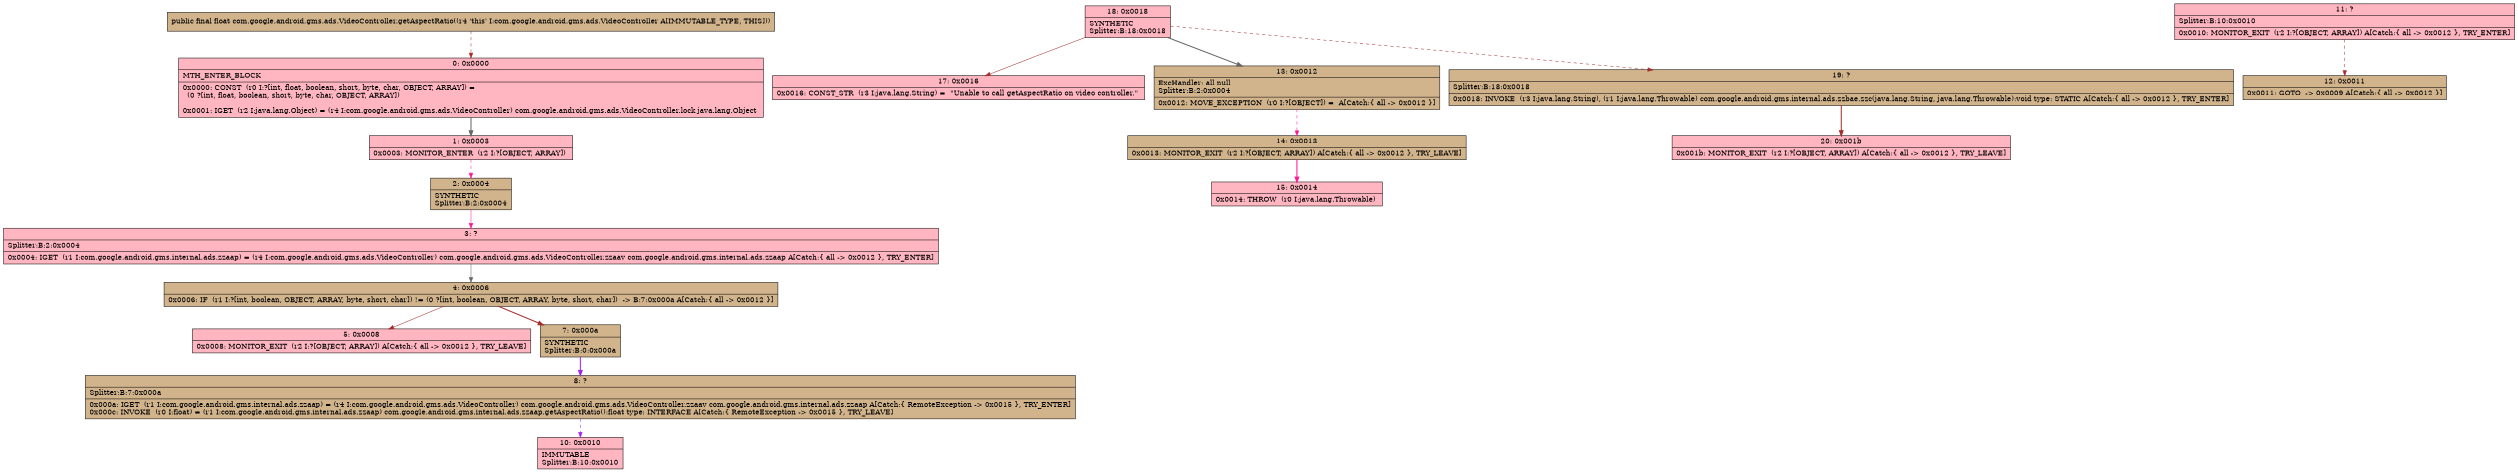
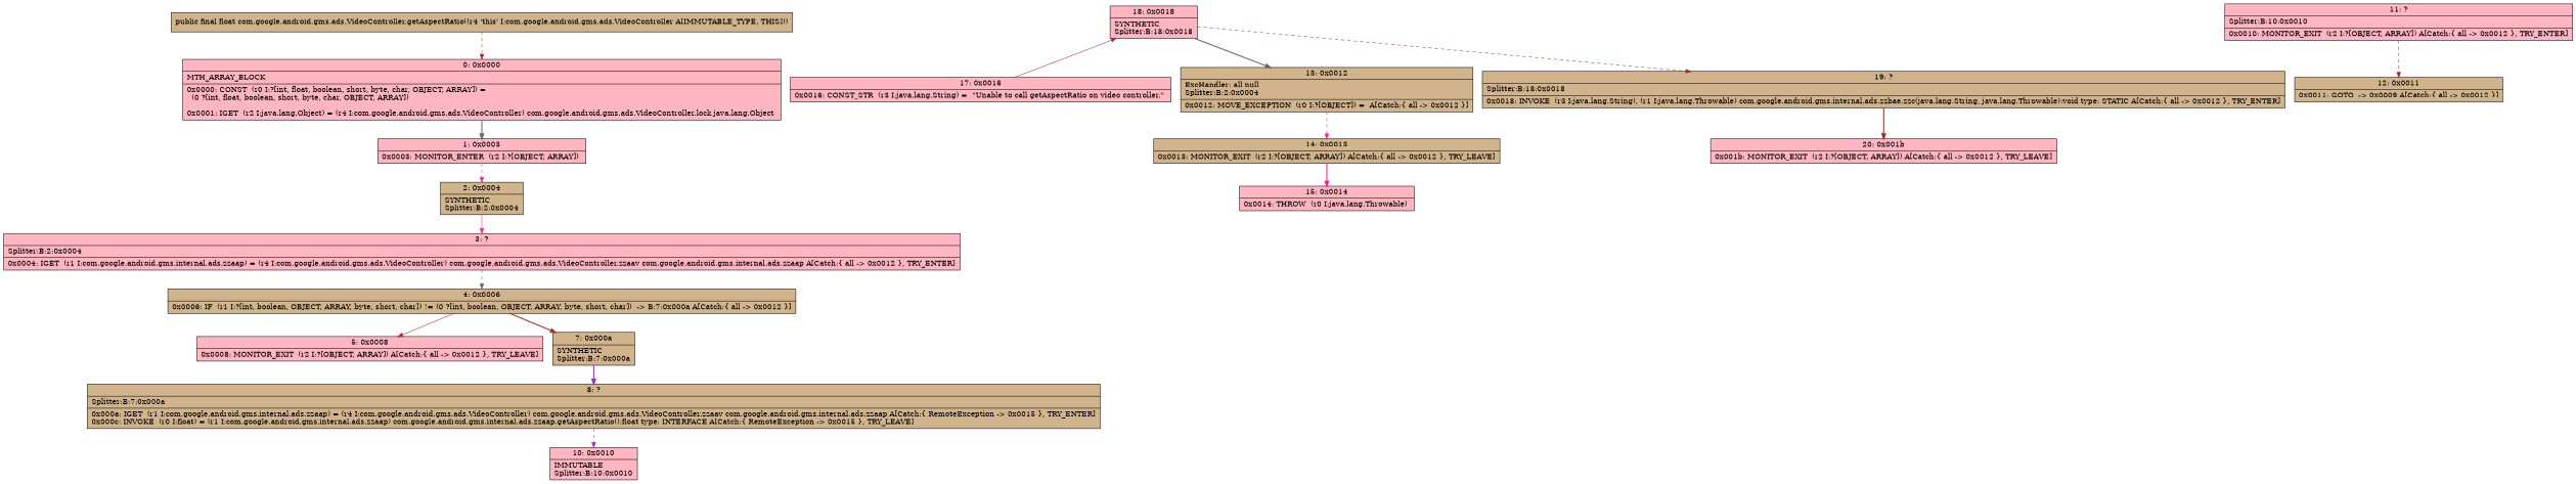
  digraph {
    node [fillcolor=lightpink shape=record style=filled]
    edge [color=brown style=dashed]
-   n1 [label="{0\:\ 0x0000|MTH_ENTER_BLOCK\l|0x0000: CONST  (r0 I:?[int, float, boolean, short, byte, char, OBJECT, ARRAY]) = \l  (0 ?[int, float, boolean, short, byte, char, OBJECT, ARRAY])\l \l0x0001: IGET  (r2 I:java.lang.Object) = (r4 I:com.google.android.gms.ads.VideoController) com.google.android.gms.ads.VideoController.lock java.lang.Object \l}"]
+   n1 [label="{0\:\ 0x0000|MTH_ARRAY_BLOCK\l|0x0000: CONST  (r0 I:?[int, float, boolean, short, byte, char, OBJECT, ARRAY]) = \l  (0 ?[int, float, boolean, short, byte, char, OBJECT, ARRAY])\l \l0x0001: IGET  (r2 I:java.lang.Object) = (r4 I:com.google.android.gms.ads.VideoController) com.google.android.gms.ads.VideoController.lock java.lang.Object \l}"]
    n2 [label="{1\:\ 0x0003|0x0003: MONITOR_ENTER  (r2 I:?[OBJECT, ARRAY]) \l}"]
    n3 [fillcolor=tan label="{2\:\ 0x0004|SYNTHETIC\lSplitter:B:2:0x0004\l}"]
    n4 [label="{3\:\ ?|Splitter:B:2:0x0004\l|0x0004: IGET  (r1 I:com.google.android.gms.internal.ads.zzaap) = (r4 I:com.google.android.gms.ads.VideoController) com.google.android.gms.ads.VideoController.zzaav com.google.android.gms.internal.ads.zzaap A[Catch:\{ all \-\> 0x0012 \}, TRY_ENTER]\l}"]
    n5 [fillcolor=tan label="{4\:\ 0x0006|0x0006: IF  (r1 I:?[int, boolean, OBJECT, ARRAY, byte, short, char]) != (0 ?[int, boolean, OBJECT, ARRAY, byte, short, char])  \-\> B:7:0x000a A[Catch:\{ all \-\> 0x0012 \}]\l}"]
    n6 [fillcolor=tan label="{13\:\ 0x0012|ExcHandler: all null\lSplitter:B:2:0x0004\l|0x0012: MOVE_EXCEPTION  (r0 I:?[OBJECT]) =  A[Catch:\{ all \-\> 0x0012 \}]\l}"]
    n7 [fillcolor=tan label="{14\:\ 0x0013|0x0013: MONITOR_EXIT  (r2 I:?[OBJECT, ARRAY]) A[Catch:\{ all \-\> 0x0012 \}, TRY_LEAVE]\l}"]
    n8 [label="{5\:\ 0x0008|0x0008: MONITOR_EXIT  (r2 I:?[OBJECT, ARRAY]) A[Catch:\{ all \-\> 0x0012 \}, TRY_LEAVE]\l}"]
-   n9 [fillcolor=tan label="{7\:\ 0x000a|SYNTHETIC\lSplitter:B:0:0x000a\l}"]
+   n9 [fillcolor=tan label="{7\:\ 0x000a|SYNTHETIC\lSplitter:B:7:0x000a\l}"]
    n10 [fillcolor=tan label="{8\:\ ?|Splitter:B:7:0x000a\l|0x000a: IGET  (r1 I:com.google.android.gms.internal.ads.zzaap) = (r4 I:com.google.android.gms.ads.VideoController) com.google.android.gms.ads.VideoController.zzaav com.google.android.gms.internal.ads.zzaap A[Catch:\{ RemoteException \-\> 0x0015 \}, TRY_ENTER]\l0x000c: INVOKE  (r0 I:float) = (r1 I:com.google.android.gms.internal.ads.zzaap) com.google.android.gms.internal.ads.zzaap.getAspectRatio():float type: INTERFACE A[Catch:\{ RemoteException \-\> 0x0015 \}, TRY_LEAVE]\l}"]
    n11 [label="{10\:\ 0x0010|IMMUTABLE\lSplitter:B:10:0x0010\l}"]
    n12 [label="{11\:\ ?|Splitter:B:10:0x0010\l|0x0010: MONITOR_EXIT  (r2 I:?[OBJECT, ARRAY]) A[Catch:\{ all \-\> 0x0012 \}, TRY_ENTER]\l}"]
    n13 [fillcolor=tan label="{12\:\ 0x0011|0x0011: GOTO  \-\> 0x0009 A[Catch:\{ all \-\> 0x0012 \}]\l}"]
    n14 [label="{15\:\ 0x0014|0x0014: THROW  (r0 I:java.lang.Throwable) \l}"]
    n15 [label="{17\:\ 0x0016|0x0016: CONST_STR  (r3 I:java.lang.String) =  \"Unable to call getAspectRatio on video controller.\" \l}"]
    n16 [label="{18\:\ 0x0018|SYNTHETIC\lSplitter:B:18:0x0018\l}"]
    n17 [fillcolor=tan label="{19\:\ ?|Splitter:B:18:0x0018\l|0x0018: INVOKE  (r3 I:java.lang.String), (r1 I:java.lang.Throwable) com.google.android.gms.internal.ads.zzbae.zzc(java.lang.String, java.lang.Throwable):void type: STATIC A[Catch:\{ all \-\> 0x0012 \}, TRY_ENTER]\l}"]
    n18 [label="{20\:\ 0x001b|0x001b: MONITOR_EXIT  (r2 I:?[OBJECT, ARRAY]) A[Catch:\{ all \-\> 0x0012 \}, TRY_LEAVE]\l}"]
    n19 [fillcolor=tan label="{public final float com.google.android.gms.ads.VideoController.getAspectRatio((r4 'this' I:com.google.android.gms.ads.VideoController A[IMMUTABLE_TYPE, THIS])) }"]
    n1 -> n2 [color=gray40 style=bold]
    n2 -> n3 [color=deeppink]
    n3 -> n4 [color=deeppink style=solid]
-   n4 -> n5 [color=gray40 style=solid]
+   n4 -> n5 [color=gray40]
    n5 -> n8 [style=solid]
    n5 -> n9 [style=bold]
    n6 -> n7 [color=deeppink]
    n7 -> n14 [color=deeppink style=bold]
    n9 -> n10 [color=purple style=bold]
    n10 -> n11 [color=purple]
    n12 -> n13
-   n16 -> n15 [style=solid]
+   n15 -> n16 [style=solid]
    n16 -> n6 [color=gray40 style=bold]
    n16 -> n17
    n17 -> n18 [style=bold]
    n19 -> n1
  }
